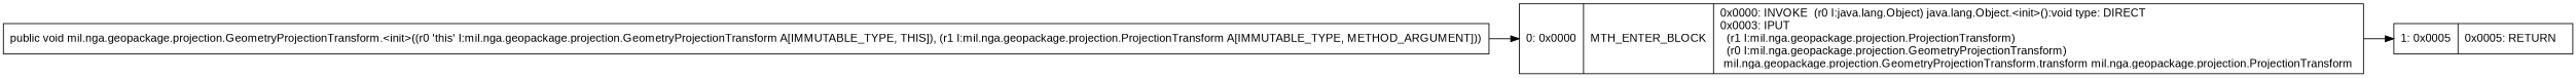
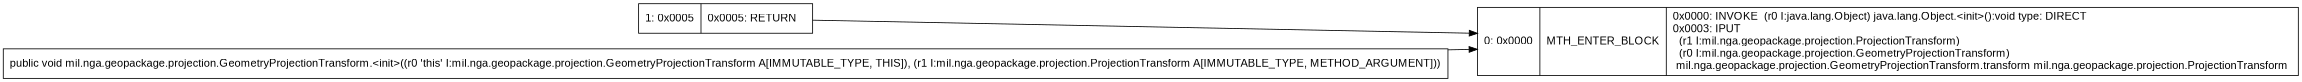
  digraph {
    rankdir=LR
    fontname="Liberation Sans"
    node [shape=record fontname="Liberation Sans"]
    edge [fontname="Liberation Sans"]
    n1 [label="{0\:\ 0x0000|MTH_ENTER_BLOCK\l|0x0000: INVOKE  (r0 I:java.lang.Object) java.lang.Object.\<init\>():void type: DIRECT \l0x0003: IPUT  \l  (r1 I:mil.nga.geopackage.projection.ProjectionTransform)\l  (r0 I:mil.nga.geopackage.projection.GeometryProjectionTransform)\l mil.nga.geopackage.projection.GeometryProjectionTransform.transform mil.nga.geopackage.projection.ProjectionTransform \l}"]
    n2 [label="{1\:\ 0x0005|0x0005: RETURN   \l}"]
    n3 [label="{public void mil.nga.geopackage.projection.GeometryProjectionTransform.\<init\>((r0 'this' I:mil.nga.geopackage.projection.GeometryProjectionTransform A[IMMUTABLE_TYPE, THIS]), (r1 I:mil.nga.geopackage.projection.ProjectionTransform A[IMMUTABLE_TYPE, METHOD_ARGUMENT])) }"]
-   n1 -> n2
+   n2 -> n1
    n3 -> n1
  }
